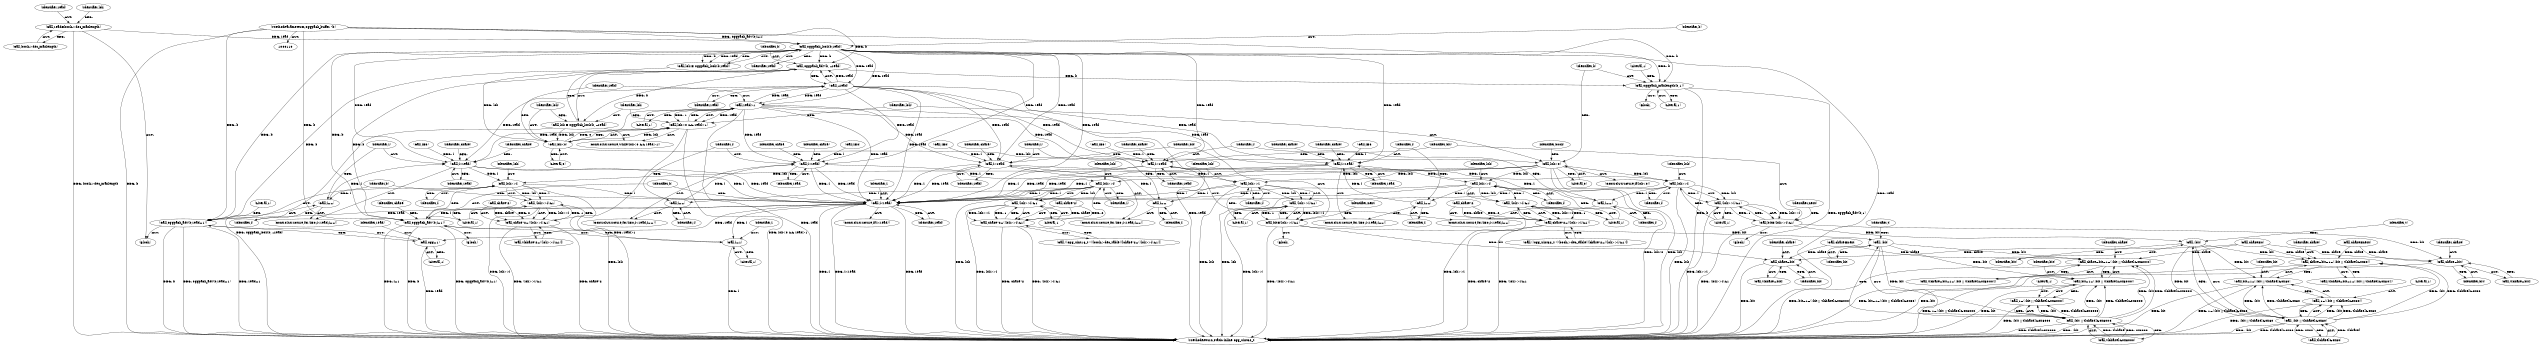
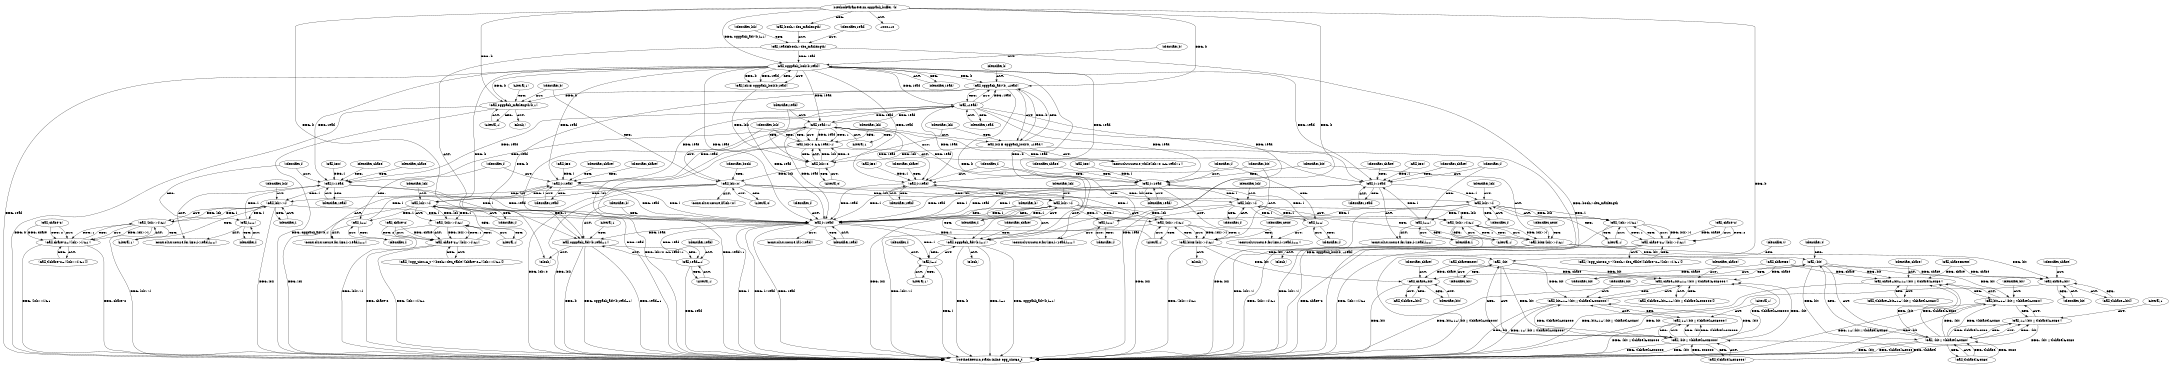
  digraph {
    n1 [label="(Call,oggpack_adv(b, --read))"]
    n2 [label="(Call,--read)"]
    n3 [label="(Call,lok = oggpack_look(b, --read))"]
    n4 [label="(Call,oggpack_adv(b,i+1))"]
    n5 [label="(Call,oggpack_adv(b,read+1))"]
    n6 [label="(Call,oggpack_maxlength(b,1))"]
    n7 [label="(Call,read>1)"]
    n8 [label="(Call,i<read)"]
    n9 [label="(Call,i<read)"]
    n10 [label="(Call,i<read)"]
    n11 [label="(Call,i<read)"]
    n12 [label="(Call,i<read)"]
    n13 [label="(Call,i<read)"]
    n14 [label="(MethodReturn,static inline ogg_uint32_t)"]
    n15 [label="(Identifier,read)"]
    n16 [label="(Call,lok<0)"]
    n17 [label="(ControlStructure,while(lok<0 && read>1))"]
    n18 [label="(Call,i+1)"]
    n19 [label="(Block,)"]
    n20 [label="(Block,)"]
-   n21 [label="(Call,ogg+1)"]
+   n21 [label="(Call,read+1)"]
    n22 [label="(Block,)"]
    n23 [label="(Literal,1)"]
    n24 [label="(Call,oggpack_look(b,read))"]
    n25 [label="(Call,lok = oggpack_look(b,read))"]
    n26 [label="(Identifier,read)"]
    n27 [label="(Call,lok<0 && read>1)"]
    n28 [label="(Literal,1)"]
    n29 [label="(Call,lok>>i)"]
    n30 [label="(ControlStructure,for(i=0;i<read;i++))"]
    n31 [label="(Identifier,read)"]
    n32 [label="(ControlStructure,if(i<read))"]
    n33 [label="(Identifier,read)"]
    n34 [label="(Call,lok>>i)"]
    n35 [label="(ControlStructure,for(i=0;i<read;i++))"]
    n36 [label="(Identifier,read)"]
    n37 [label="(Call,lok>>i)"]
    n38 [label="(ControlStructure,for(i=0;i<read;i++))"]
    n39 [label="(Identifier,read)"]
    n40 [label="(Call,lok>>i)"]
    n41 [label="(ControlStructure,for(i=0;i<read;i++))"]
    n42 [label="(Identifier,read)"]
    n43 [label="(Call,lok>>i)"]
    n44 [label="(ControlStructure,for(i=0;i<read;i++))"]
    n45 [label="(Identifier,read)"]
    n46 [label="(MethodParameterIn,oggpack_buffer *b)"]
    1000110
    n48 [label="(Call,read=book->dec_maxlength)"]
    n49 [label="(Call,book->dec_maxlength)"]
    n50 [label="(Call,lok<0)"]
    n51 [label="(Literal,0)"]
    n52 [label="(Literal,0)"]
    n53 [label="(ControlStructure,if(lok<0))"]
    n54 [label="(Call,i++)"]
    n55 [label="(Call,(lok>>i)&1)"]
    n56 [label="(Identifier,i)"]
    n57 [label="(Call,i++)"]
    n58 [label="(Call,(lok>>i)&1)"]
    n59 [label="(Identifier,i)"]
    n60 [label="(Call,i++)"]
    n61 [label="(Call,(lok>>i)&1)"]
    n62 [label="(Identifier,i)"]
    n63 [label="(Call,i++)"]
    n64 [label="(Call,(lok>>i)&1)"]
    n65 [label="(Identifier,i)"]
    n66 [label="(Call,i++)"]
    n67 [label="(Call,(lok>>i)&1)"]
    n68 [label="(Identifier,i)"]
    n69 [label="(Identifier,i)"]
    n70 [label="(Call,chase*2+((lok>>i)&1))"]
    n71 [label="(Literal,1)"]
    n72 [label="(Literal,1)"]
    n73 [label="(Literal,1)"]
    n74 [label="(Call,t[chase*2+((lok>>i)&1)])"]
    n75 [label="(Identifier,i)"]
    n76 [label="(Call,bit=(lok>>i)&1)"]
    n77 [label="(Literal,1)"]
    n78 [label="(Call,chase+bit)"]
    n79 [label="(Call,!bit)"]
    n80 [label="(Block,)"]
    n81 [label="(Identifier,bit)"]
    n82 [label="(Call,t[chase+bit])"]
    n83 [label="(Call,chase+bit+1+(!bit || t[chase]&0x80))"]
    n84 [label="(Call,bit+1+(!bit || t[chase]&0x80))"]
    n85 [label="(Call,!bit || t[chase]&0x80)"]
    n86 [label="(Identifier,bit)"]
    n87 [label="(Call,t[chase+bit+1+(!bit || t[chase]&0x80)])"]
    n88 [label="(Call,1+(!bit || t[chase]&0x80))"]
    n89 [label="(Call,t[chase]&0x80)"]
    n90 [label="(Identifier,i)"]
    n91 [label="(Call,chase*2+((lok>>i)&1))"]
    n92 [label="(Literal,1)"]
    n93 [label="(Call,((ogg_uint16_t *)(book->dec_table))[chase*2+((lok>>i)&1)])"]
    n94 [label="(Identifier,i)"]
    n95 [label="(Call,bit=(lok>>i)&1)"]
    n96 [label="(Literal,1)"]
    n97 [label="(Call,chase+bit)"]
    n98 [label="(Call,!bit)"]
    n99 [label="(Block,)"]
    n100 [label="(Identifier,bit)"]
    n101 [label="(Call,t[chase+bit])"]
    n102 [label="(Call,chase+bit+1+(!bit || t[chase]&0x8000))"]
    n103 [label="(Call,bit+1+(!bit || t[chase]&0x8000))"]
    n104 [label="(Call,!bit || t[chase]&0x8000)"]
    n105 [label="(Identifier,bit)"]
    n106 [label="(Call,t[chase+bit+1+(!bit || t[chase]&0x8000)])"]
    n107 [label="(Call,1+(!bit || t[chase]&0x8000))"]
    n108 [label="(Call,t[chase]&0x8000)"]
    n109 [label="(Identifier,i)"]
    n110 [label="(Call,chase*2+((lok>>i)&1))"]
    n111 [label="(Literal,1)"]
    n112 [label="(Call,((ogg_uint32_t *)(book->dec_table))[chase*2+((lok>>i)&1)])"]
    n113 [label="(Call,chase*2)"]
    n114 [label="(Call,chase*2)"]
    n115 [label="(Identifier,t)"]
    n116 [label="(Identifier,chase)"]
    n117 [label="(Identifier,chase)"]
    n118 [label="(Identifier,b)"]
    n119 [label="(Identifier,chase)"]
    n120 [label="(Identifier,bit)"]
    n121 [label="(Call,i=0)"]
    n122 [label="(Identifier,read)"]
    n123 [label="(Call,i=0)"]
    n124 [label="(Call,chase=next)"]
    n125 [label="(Identifier,read)"]
    n126 [label="(Call,chase*2)"]
    n127 [label="(Identifier,lok)"]
    n128 [label="(Identifier,chase)"]
    n129 [label="(Identifier,lok)"]
    n130 [label="(Identifier,chase)"]
    n131 [label="(Identifier,lok)"]
    n132 [label="(Identifier,bit)"]
    n133 [label="(Identifier,lok)"]
    n134 [label="(Literal,1)"]
    n135 [label="(Identifier,i)"]
    n136 [label="(Identifier,lok)"]
    n137 [label="(Identifier,i)"]
    n138 [label="(Identifier,i)"]
    n139 [label="(Identifier,b)"]
    n140 [label="(Identifier,i)"]
    n141 [label="(Identifier,bit)"]
    n142 [label="(Identifier,chase)"]
    n143 [label="(Identifier,chase)"]
    n144 [label="(Call,i=0)"]
    n145 [label="(Identifier,next)"]
    n146 [label="(Literal,1)"]
    n147 [label="(Identifier,lok)"]
    n148 [label="(Identifier,chase)"]
    n149 [label="(Identifier,b)"]
    n150 [label="(Identifier,chase)"]
    n151 [label="(Call,i=0)"]
    n152 [label="(Identifier,chase)"]
    n153 [label="(Identifier,i)"]
    n154 [label="(Identifier,i)"]
    n155 [label="(Identifier,t)"]
    n156 [label="(Identifier,chase)"]
    n157 [label="(Identifier,read)"]
    n158 [label="(Identifier,book)"]
    n159 [label="(Identifier,chase)"]
    n160 [label="(Call,chase=next)"]
    n161 [label="(Identifier,next)"]
    n162 [label="(Identifier,lok)"]
    n163 [label="(Identifier,bit)"]
    n164 [label="(Identifier,lok)"]
    n165 [label="(Identifier,b)"]
    n166 [label="(Identifier,i)"]
    n167 [label="(Call,i=0)"]
    n168 [label="(Literal,1)"]
    n169 [label="(Identifier,b)"]
    n170 [label="(Identifier,chase)"]
    n171 [label="(Call,chase=0)"]
    n172 [label="(Identifier,lok)"]
    n173 [label="(Literal,1)"]
    n1 -> n2 [label="CFG: "]
    n1 -> n3 [label="AST: "]
    n1 -> n3 [label="DDG: b"]
    n1 -> n4 [label="DDG: b"]
    n1 -> n5 [label="DDG: b"]
    n1 -> n6 [label="DDG: b"]
    n2 -> n1 [label="AST: "]
    n2 -> n1 [label="DDG: read"]
    n2 -> n7 [label="DDG: read"]
    n2 -> n8 [label="DDG: read"]
    n2 -> n9 [label="DDG: read"]
    n2 -> n10 [label="DDG: read"]
    n2 -> n11 [label="DDG: read"]
    n2 -> n12 [label="DDG: read"]
    n2 -> n13 [label="DDG: read"]
    n2 -> n14 [label="DDG: read"]
    n2 -> n15 [label="CFG: "]
    n3 -> n1 [label="CFG: "]
    n3 -> n14 [label="DDG: oggpack_look(b, --read)"]
    n3 -> n16 [label="DDG: lok"]
    n3 -> n17 [label="AST: "]
    n4 -> n14 [label="DDG: i+1"]
    n4 -> n14 [label="DDG: b"]
    n4 -> n14 [label="DDG: oggpack_adv(b,i+1)"]
    n4 -> n18 [label="CFG: "]
    n4 -> n19 [label="AST: "]
    n5 -> n14 [label="DDG: b"]
    n5 -> n14 [label="DDG: oggpack_adv(b,read+1)"]
    n5 -> n14 [label="DDG: read+1"]
    n5 -> n20 [label="AST: "]
    n5 -> n21 [label="CFG: "]
    n6 -> n14 [label="DDG: b"]
    n6 -> n14 [label="DDG: oggpack_adv(b,1)"]
    n6 -> n22 [label="AST: "]
    n6 -> n23 [label="CFG: "]
    n7 -> n2 [label="DDG: read"]
    n7 -> n8 [label="DDG: read"]
    n7 -> n9 [label="DDG: read"]
    n7 -> n10 [label="DDG: read"]
    n7 -> n11 [label="DDG: read"]
    n7 -> n12 [label="DDG: read"]
    n7 -> n13 [label="DDG: read"]
    n7 -> n14 [label="DDG: read"]
    n7 -> n27 [label="AST: "]
    n7 -> n27 [label="DDG: read"]
    n7 -> n27 [label="DDG: 1"]
    n7 -> n28 [label="CFG: "]
    n8 -> n9 [label="DDG: i"]
    n8 -> n9 [label="DDG: read"]
    n8 -> n29 [label="DDG: i"]
    n8 -> n30 [label="AST: "]
    n8 -> n31 [label="CFG: "]
    n9 -> n4 [label="DDG: i"]
    n9 -> n5 [label="DDG: read"]
    n9 -> n14 [label="DDG: i"]
    n9 -> n14 [label="DDG: i<read"]
    n9 -> n14 [label="DDG: read"]
    n9 -> n18 [label="DDG: i"]
    n9 -> n21 [label="DDG: read"]
    n9 -> n32 [label="AST: "]
    n9 -> n33 [label="CFG: "]
    n10 -> n9 [label="DDG: i"]
    n10 -> n9 [label="DDG: read"]
    n10 -> n34 [label="DDG: i"]
    n10 -> n35 [label="AST: "]
    n10 -> n36 [label="CFG: "]
    n11 -> n9 [label="DDG: i"]
    n11 -> n9 [label="DDG: read"]
    n11 -> n37 [label="DDG: i"]
    n11 -> n38 [label="AST: "]
    n11 -> n39 [label="CFG: "]
    n12 -> n9 [label="DDG: i"]
    n12 -> n9 [label="DDG: read"]
    n12 -> n40 [label="DDG: i"]
    n12 -> n41 [label="AST: "]
    n12 -> n42 [label="CFG: "]
    n13 -> n9 [label="DDG: i"]
    n13 -> n9 [label="DDG: read"]
    n13 -> n43 [label="DDG: i"]
    n13 -> n44 [label="AST: "]
    n13 -> n45 [label="CFG: "]
    n15 -> n2 [label="AST: "]
    n16 -> n27 [label="AST: "]
    n16 -> n27 [label="DDG: lok"]
    n16 -> n27 [label="DDG: 0"]
    n16 -> n50 [label="DDG: lok"]
    n16 -> n51 [label="CFG: "]
    n18 -> n4 [label="AST: "]
    n18 -> n14 [label="DDG: i"]
    n18 -> n72 [label="CFG: "]
    n21 -> n5 [label="AST: "]
    n21 -> n14 [label="DDG: read"]
    n21 -> n73 [label="CFG: "]
    n23 -> n6 [label="AST: "]
    n24 -> n1 [label="DDG: b"]
    n24 -> n2 [label="DDG: read"]
    n24 -> n4 [label="DDG: b"]
    n24 -> n5 [label="DDG: b"]
    n24 -> n6 [label="DDG: b"]
    n24 -> n7 [label="DDG: read"]
    n24 -> n8 [label="DDG: read"]
    n24 -> n9 [label="DDG: read"]
    n24 -> n10 [label="DDG: read"]
    n24 -> n11 [label="DDG: read"]
    n24 -> n12 [label="DDG: read"]
    n24 -> n13 [label="DDG: read"]
    n24 -> n14 [label="DDG: read"]
    n24 -> n25 [label="AST: "]
    n24 -> n25 [label="DDG: b"]
    n24 -> n25 [label="DDG: read"]
    n24 -> n26 [label="CFG: "]
    n25 -> n16 [label="DDG: lok"]
    n25 -> n24 [label="CFG: "]
    n26 -> n24 [label="AST: "]
    n27 -> n7 [label="CFG: "]
    n27 -> n14 [label="DDG: lok<0 && read>1"]
    n27 -> n14 [label="DDG: read>1"]
    n27 -> n16 [label="CFG: "]
    n27 -> n17 [label="AST: "]
    n28 -> n7 [label="AST: "]
    n29 -> n9 [label="DDG: i"]
    n29 -> n14 [label="DDG: lok"]
    n29 -> n54 [label="DDG: i"]
    n29 -> n55 [label="AST: "]
    n29 -> n55 [label="DDG: lok"]
    n29 -> n55 [label="DDG: i"]
    n29 -> n56 [label="CFG: "]
    n31 -> n8 [label="AST: "]
    n33 -> n9 [label="AST: "]
    n34 -> n9 [label="DDG: i"]
    n34 -> n14 [label="DDG: lok"]
    n34 -> n57 [label="DDG: i"]
    n34 -> n58 [label="AST: "]
    n34 -> n58 [label="DDG: lok"]
    n34 -> n58 [label="DDG: i"]
    n34 -> n59 [label="CFG: "]
    n36 -> n10 [label="AST: "]
    n37 -> n9 [label="DDG: i"]
    n37 -> n14 [label="DDG: lok"]
    n37 -> n60 [label="DDG: i"]
    n37 -> n61 [label="AST: "]
    n37 -> n61 [label="DDG: lok"]
    n37 -> n61 [label="DDG: i"]
    n37 -> n62 [label="CFG: "]
    n39 -> n11 [label="AST: "]
    n40 -> n9 [label="DDG: i"]
    n40 -> n14 [label="DDG: lok"]
    n40 -> n63 [label="DDG: i"]
    n40 -> n64 [label="AST: "]
    n40 -> n64 [label="DDG: lok"]
    n40 -> n64 [label="DDG: i"]
    n40 -> n65 [label="CFG: "]
    n42 -> n12 [label="AST: "]
    n43 -> n9 [label="DDG: i"]
    n43 -> n14 [label="DDG: lok"]
    n43 -> n66 [label="DDG: i"]
    n43 -> n67 [label="AST: "]
    n43 -> n67 [label="DDG: lok"]
    n43 -> n67 [label="DDG: i"]
    n43 -> n68 [label="CFG: "]
    n45 -> n13 [label="AST: "]
    n46 -> n1 [label="DDG: b"]
    n46 -> n4 [label="DDG: b"]
    n46 -> n5 [label="DDG: b"]
    n46 -> n6 [label="DDG: b"]
    n46 -> n14 [label="DDG: b"]
    n46 -> n24 [label="DDG: oggpack_adv(b,i+1)"]
    n46 -> 1000110 [label="AST: "]
    n48 -> n14 [label="DDG: book->dec_maxlength"]
    n48 -> n20 [label="AST: "]
    n48 -> n24 [label="DDG: read"]
-   n48 -> n49 [label="CFG: "]
+   n46 -> n49 [label="CFG: "]
    n49 -> n48 [label="AST: "]
    n50 -> n14 [label="DDG: lok<0"]
    n50 -> n14 [label="DDG: lok"]
    n50 -> n29 [label="DDG: lok"]
    n50 -> n34 [label="DDG: lok"]
    n50 -> n37 [label="DDG: lok"]
    n50 -> n40 [label="DDG: lok"]
    n50 -> n43 [label="DDG: lok"]
    n50 -> n52 [label="CFG: "]
    n50 -> n53 [label="AST: "]
    n51 -> n16 [label="AST: "]
    n52 -> n50 [label="AST: "]
    n54 -> n8 [label="DDG: i"]
    n54 -> n30 [label="AST: "]
    n54 -> n69 [label="CFG: "]
    n55 -> n14 [label="DDG: lok>>i"]
    n55 -> n70 [label="AST: "]
    n55 -> n70 [label="DDG: lok>>i"]
    n55 -> n70 [label="DDG: 1"]
    n55 -> n71 [label="CFG: "]
    n56 -> n29 [label="AST: "]
    n57 -> n10 [label="DDG: i"]
    n57 -> n35 [label="AST: "]
    n57 -> n75 [label="CFG: "]
    n58 -> n14 [label="DDG: lok>>i"]
    n58 -> n76 [label="AST: "]
    n58 -> n76 [label="DDG: lok>>i"]
    n58 -> n76 [label="DDG: 1"]
    n58 -> n77 [label="CFG: "]
    n59 -> n34 [label="AST: "]
    n60 -> n11 [label="DDG: i"]
    n60 -> n38 [label="AST: "]
    n60 -> n90 [label="CFG: "]
    n61 -> n14 [label="DDG: lok>>i"]
    n61 -> n91 [label="AST: "]
    n61 -> n91 [label="DDG: lok>>i"]
    n61 -> n91 [label="DDG: 1"]
    n61 -> n92 [label="CFG: "]
    n62 -> n37 [label="AST: "]
    n63 -> n12 [label="DDG: i"]
    n63 -> n41 [label="AST: "]
    n63 -> n94 [label="CFG: "]
    n64 -> n14 [label="DDG: lok>>i"]
    n64 -> n95 [label="AST: "]
    n64 -> n95 [label="DDG: lok>>i"]
    n64 -> n95 [label="DDG: 1"]
    n64 -> n96 [label="CFG: "]
    n65 -> n40 [label="AST: "]
    n66 -> n13 [label="DDG: i"]
    n66 -> n44 [label="AST: "]
    n66 -> n109 [label="CFG: "]
    n67 -> n14 [label="DDG: lok>>i"]
    n67 -> n110 [label="AST: "]
    n67 -> n110 [label="DDG: lok>>i"]
    n67 -> n110 [label="DDG: 1"]
    n67 -> n111 [label="CFG: "]
    n68 -> n43 [label="AST: "]
    n69 -> n54 [label="AST: "]
    n70 -> n14 [label="DDG: chase*2"]
    n70 -> n14 [label="DDG: (lok>>i)&1"]
    n70 -> n55 [label="CFG: "]
    n70 -> n74 [label="AST: "]
    n71 -> n29 [label="CFG: "]
    n71 -> n55 [label="AST: "]
    n72 -> n18 [label="AST: "]
    n73 -> n21 [label="AST: "]
    n74 -> n70 [label="CFG: "]
    n75 -> n57 [label="AST: "]
    n76 -> n14 [label="DDG: (lok>>i)&1"]
    n76 -> n58 [label="CFG: "]
    n76 -> n78 [label="DDG: bit"]
    n76 -> n79 [label="DDG: bit"]
    n76 -> n80 [label="AST: "]
    n77 -> n34 [label="CFG: "]
    n77 -> n58 [label="AST: "]
    n78 -> n14 [label="DDG: bit"]
    n78 -> n81 [label="CFG: "]
    n78 -> n82 [label="AST: "]
    n79 -> n83 [label="DDG: bit"]
    n79 -> n84 [label="DDG: bit"]
    n79 -> n85 [label="AST: "]
    n79 -> n85 [label="DDG: bit"]
    n79 -> n86 [label="CFG: "]
    n81 -> n78 [label="AST: "]
    n82 -> n78 [label="CFG: "]
    n83 -> n14 [label="DDG: bit+1+(!bit || t[chase]&0x80)"]
    n83 -> n84 [label="CFG: "]
    n83 -> n87 [label="AST: "]
    n84 -> n14 [label="DDG: bit"]
    n84 -> n14 [label="DDG: 1+(!bit || t[chase]&0x80)"]
    n84 -> n83 [label="AST: "]
    n84 -> n88 [label="CFG: "]
    n85 -> n14 [label="DDG: !bit"]
    n85 -> n14 [label="DDG: t[chase]&0x80"]
    n85 -> n79 [label="CFG: "]
    n85 -> n83 [label="DDG: !bit"]
    n85 -> n83 [label="DDG: t[chase]&0x80"]
    n85 -> n84 [label="DDG: !bit"]
    n85 -> n84 [label="DDG: t[chase]&0x80"]
    n85 -> n88 [label="AST: "]
    n85 -> n88 [label="DDG: !bit"]
    n85 -> n88 [label="DDG: t[chase]&0x80"]
    n85 -> n89 [label="CFG: "]
    n86 -> n79 [label="AST: "]
    n87 -> n83 [label="CFG: "]
    n88 -> n14 [label="DDG: !bit || t[chase]&0x80"]
    n88 -> n84 [label="AST: "]
    n88 -> n85 [label="CFG: "]
    n89 -> n85 [label="AST: "]
    n89 -> n85 [label="DDG: t[chase]"]
    n89 -> n85 [label="DDG: 0x80"]
    n90 -> n60 [label="AST: "]
    n91 -> n14 [label="DDG: (lok>>i)&1"]
    n91 -> n14 [label="DDG: chase*2"]
    n91 -> n61 [label="CFG: "]
    n91 -> n93 [label="AST: "]
    n92 -> n37 [label="CFG: "]
    n92 -> n61 [label="AST: "]
    n93 -> n91 [label="CFG: "]
    n94 -> n63 [label="AST: "]
    n95 -> n14 [label="DDG: (lok>>i)&1"]
    n95 -> n64 [label="CFG: "]
    n95 -> n97 [label="DDG: bit"]
    n95 -> n98 [label="DDG: bit"]
    n95 -> n99 [label="AST: "]
    n96 -> n40 [label="CFG: "]
    n96 -> n64 [label="AST: "]
    n97 -> n14 [label="DDG: bit"]
    n97 -> n100 [label="CFG: "]
    n97 -> n101 [label="AST: "]
    n98 -> n102 [label="DDG: bit"]
    n98 -> n103 [label="DDG: bit"]
    n98 -> n104 [label="AST: "]
    n98 -> n104 [label="DDG: bit"]
    n98 -> n105 [label="CFG: "]
    n100 -> n97 [label="AST: "]
    n101 -> n97 [label="CFG: "]
    n102 -> n14 [label="DDG: bit+1+(!bit || t[chase]&0x8000)"]
    n102 -> n103 [label="CFG: "]
    n102 -> n106 [label="AST: "]
    n103 -> n14 [label="DDG: 1+(!bit || t[chase]&0x8000)"]
    n103 -> n14 [label="DDG: bit"]
    n103 -> n102 [label="AST: "]
    n103 -> n107 [label="CFG: "]
    n104 -> n14 [label="DDG: t[chase]&0x8000"]
    n104 -> n14 [label="DDG: !bit"]
    n104 -> n98 [label="CFG: "]
    n104 -> n102 [label="DDG: !bit"]
    n104 -> n102 [label="DDG: t[chase]&0x8000"]
    n104 -> n103 [label="DDG: !bit"]
    n104 -> n103 [label="DDG: t[chase]&0x8000"]
    n104 -> n107 [label="AST: "]
    n104 -> n107 [label="DDG: !bit"]
    n104 -> n107 [label="DDG: t[chase]&0x8000"]
    n104 -> n108 [label="CFG: "]
    n105 -> n98 [label="AST: "]
    n106 -> n102 [label="CFG: "]
    n107 -> n14 [label="DDG: !bit || t[chase]&0x8000"]
    n107 -> n103 [label="AST: "]
    n107 -> n104 [label="CFG: "]
    n108 -> n104 [label="AST: "]
    n108 -> n104 [label="DDG: t[chase]"]
    n108 -> n104 [label="DDG: 0x8000"]
    n109 -> n66 [label="AST: "]
    n110 -> n14 [label="DDG: chase*2"]
    n110 -> n14 [label="DDG: (lok>>i)&1"]
    n110 -> n67 [label="CFG: "]
    n110 -> n112 [label="AST: "]
    n111 -> n43 [label="CFG: "]
    n111 -> n67 [label="AST: "]
    n112 -> n110 [label="CFG: "]
    n113 -> n110 [label="AST: "]
    n113 -> n110 [label="DDG: chase"]
    n113 -> n110 [label="DDG: 2"]
    n114 -> n91 [label="AST: "]
    n114 -> n91 [label="DDG: chase"]
    n114 -> n91 [label="DDG: 2"]
    n115 -> n98 [label="CFG: "]
    n116 -> n13 [label="CFG: "]
    n117 -> n8 [label="CFG: "]
    n118 -> n24 [label="AST: "]
    n119 -> n11 [label="CFG: "]
    n120 -> n10 [label="CFG: "]
    n120 -> n76 [label="AST: "]
    n121 -> n10 [label="DDG: i"]
    n122 -> n48 [label="AST: "]
    n123 -> n12 [label="DDG: i"]
    n124 -> n78 [label="DDG: chase"]
    n124 -> n83 [label="DDG: chase"]
    n125 -> n21 [label="AST: "]
    n126 -> n70 [label="AST: "]
    n126 -> n70 [label="DDG: chase"]
    n126 -> n70 [label="DDG: 2"]
    n127 -> n37 [label="AST: "]
    n128 -> n83 [label="AST: "]
    n129 -> n48 [label="CFG: "]
    n130 -> n11 [label="CFG: "]
    n131 -> n3 [label="CFG: "]
    n131 -> n16 [label="AST: "]
    n132 -> n12 [label="CFG: "]
    n132 -> n95 [label="AST: "]
    n133 -> n3 [label="AST: "]
    n133 -> n27 [label="CFG: "]
    n134 -> n88 [label="AST: "]
    n135 -> n18 [label="AST: "]
    n136 -> n29 [label="AST: "]
    n137 -> n11 [label="AST: "]
    n137 -> n60 [label="CFG: "]
    n138 -> n10 [label="AST: "]
    n138 -> n57 [label="CFG: "]
    n139 -> n6 [label="AST: "]
    n139 -> n50 [label="CFG: "]
    n140 -> n12 [label="AST: "]
    n140 -> n63 [label="CFG: "]
    n141 -> n84 [label="AST: "]
    n142 -> n97 [label="AST: "]
    n143 -> n4 [label="CFG: "]
    n144 -> n11 [label="DDG: i"]
    n145 -> n76 [label="CFG: "]
    n146 -> n107 [label="AST: "]
    n147 -> n40 [label="AST: "]
    n148 -> n12 [label="CFG: "]
    n149 -> n4 [label="AST: "]
    n149 -> n9 [label="CFG: "]
    n150 -> n102 [label="AST: "]
    n151 -> n8 [label="DDG: i"]
    n152 -> n8 [label="CFG: "]
    n153 -> n13 [label="AST: "]
    n153 -> n66 [label="CFG: "]
    n154 -> n9 [label="AST: "]
    n155 -> n79 [label="CFG: "]
    n156 -> n13 [label="CFG: "]
    n157 -> n7 [label="AST: "]
    n157 -> n16 [label="CFG: "]
    n158 -> n50 [label="CFG: "]
    n159 -> n10 [label="CFG: "]
    n160 -> n97 [label="DDG: chase"]
    n160 -> n102 [label="DDG: chase"]
    n161 -> n95 [label="CFG: "]
    n162 -> n43 [label="AST: "]
    n163 -> n103 [label="AST: "]
    n164 -> n34 [label="AST: "]
    n165 -> n1 [label="AST: "]
    n166 -> n8 [label="AST: "]
    n166 -> n54 [label="CFG: "]
    n167 -> n13 [label="DDG: i"]
    n168 -> n5 [label="CFG: "]
    n169 -> n5 [label="AST: "]
    n169 -> n9 [label="CFG: "]
    n170 -> n78 [label="AST: "]
    n171 -> n78 [label="DDG: chase"]
-   n171 -> n83 [label="CFG: chase"]
+   n171 -> n83 [label="DDG: chase"]
    n171 -> n97 [label="DDG: chase"]
    n171 -> n102 [label="DDG: chase"]
    n172 -> n27 [label="CFG: "]
    n172 -> n50 [label="AST: "]
    n173 -> n6 [label="CFG: "]
  }
